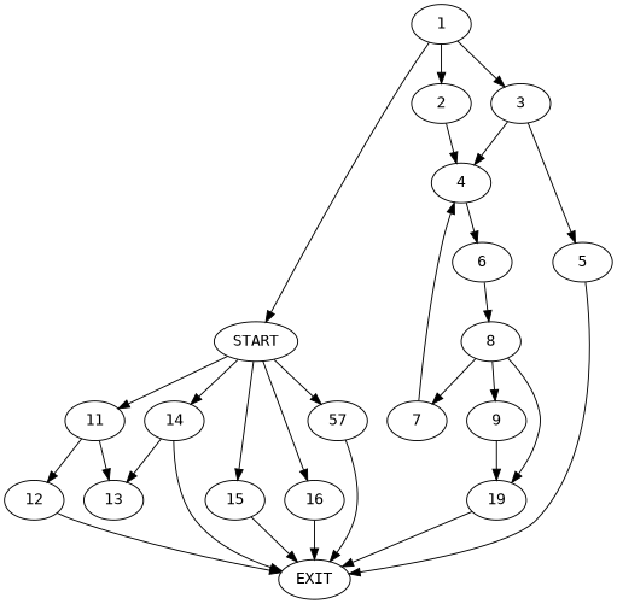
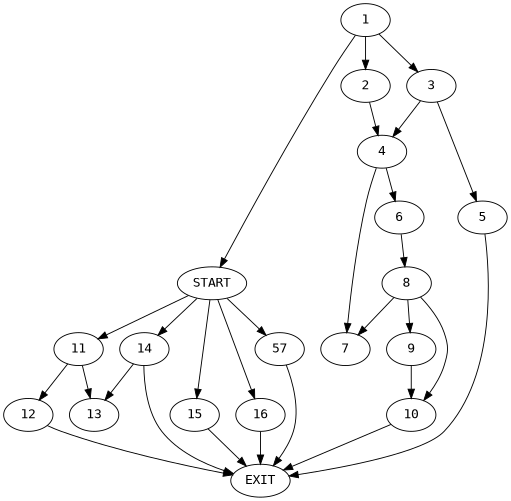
  digraph {
    fontname="DejaVu Sans Mono"
    node [fontname="DejaVu Sans Mono"]
    edge [fontname="DejaVu Sans Mono"]
    n1 [label=START]
    11
    14
    15
    16
    n6 [label=57]
    1
    2
    3
    12
    13
    n12 [label=EXIT]
    4
    5
    6
    7
    8
    9
-   10 [label=19]
+   10
    n1 -> 11
    n1 -> 14
    n1 -> 15
    n1 -> 16
    n1 -> n6
    11 -> 12
    11 -> 13
    14 -> 13
    14 -> n12
    15 -> n12
    16 -> n12
    n6 -> n12
    1 -> n1
    1 -> 2
    1 -> 3
    2 -> 4
    3 -> 4
    3 -> 5
    12 -> n12
    4 -> 6
-   7 -> 4
+   4 -> 7
    5 -> n12
    6 -> 8
    8 -> 7
    8 -> 9
    8 -> 10
    9 -> 10
    10 -> n12
  }
